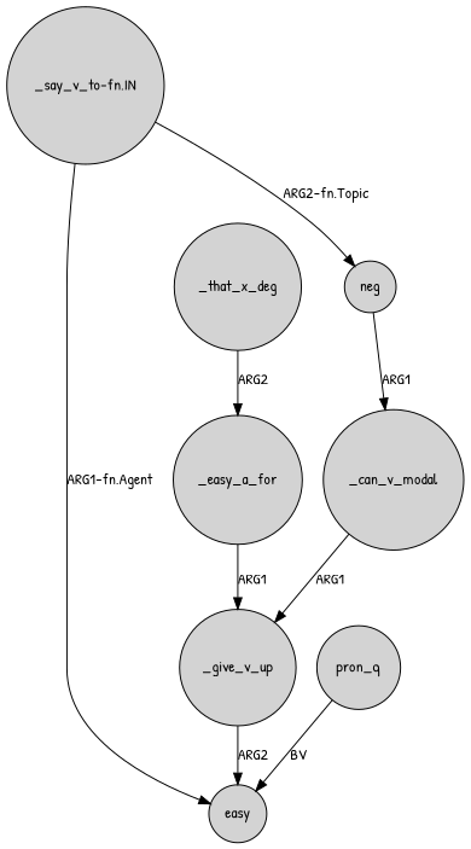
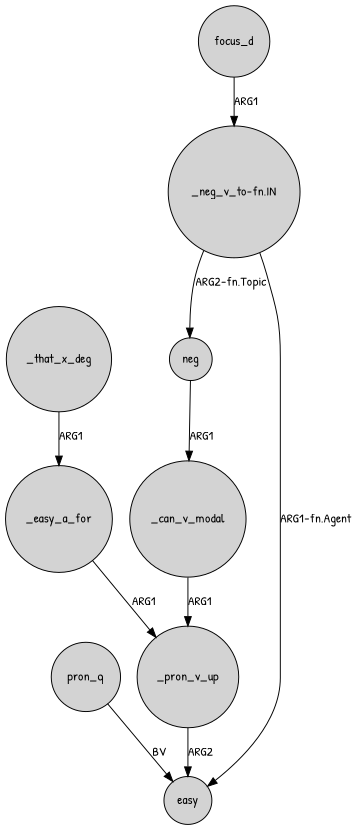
  digraph {
    fontname="Patrick Hand"
    node [fontname="Patrick Hand" shape=circle style=filled]
    edge [fontname="Patrick Hand"]
-   "_say_v_to-fn.IN"
+   "_say_v_to-fn.IN" [label="_neg_v_to-fn.IN"]
    neg
    n3 [label=easy]
    _can_v_modal
-   _give_v_up
+   _give_v_up [label=_pron_v_up]
    _easy_a_for
+   focus_d
    _that_x_deg
    n9 [label=pron_q]
    "_say_v_to-fn.IN" -> neg [label="ARG2-fn.Topic"]
    "_say_v_to-fn.IN" -> n3 [label="ARG1-fn.Agent"]
    neg -> _can_v_modal [label=ARG1]
    _can_v_modal -> _give_v_up [label=ARG1]
    _give_v_up -> n3 [label=ARG2]
    _easy_a_for -> _give_v_up [label=ARG1]
-   _that_x_deg -> _easy_a_for [label=ARG2]
+   focus_d -> "_say_v_to-fn.IN" [label=ARG1]
+   _that_x_deg -> _easy_a_for [label=ARG1]
    n9 -> n3 [label=BV]
  }
